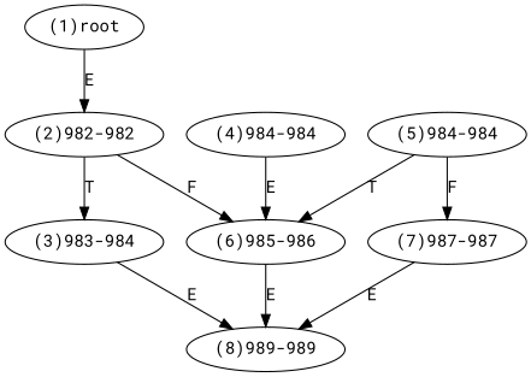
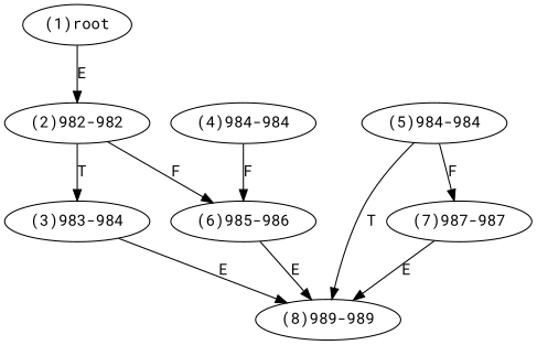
  digraph {
    fontname="Roboto Mono"
    node [fontname="Roboto Mono"]
    edge [fontname="Roboto Mono"]
    n1 [label="(1)root"]
    n2 [label="(2)982-982"]
    n3 [label="(3)983-984"]
    n4 [label="(6)985-986"]
    n5 [label="(8)989-989"]
    n6 [label="(4)984-984"]
    n7 [label="(5)984-984"]
    n8 [label="(7)987-987"]
    n1 -> n2 [label=E]
    n2 -> n3 [label=T]
    n2 -> n4 [label=F]
    n3 -> n5 [label=E]
    n4 -> n5 [label=E]
-   n6 -> n4 [label=E]
-   n7 -> n4 [label=T]
+   n6 -> n4 [label=F]
+   n7 -> n5 [label=T]
    n7 -> n8 [label=F]
    n8 -> n5 [label=E]
  }
